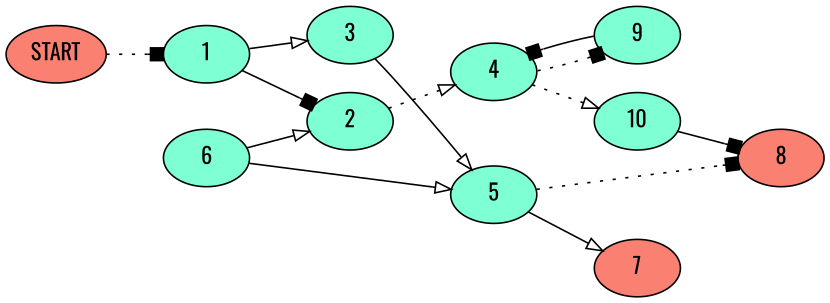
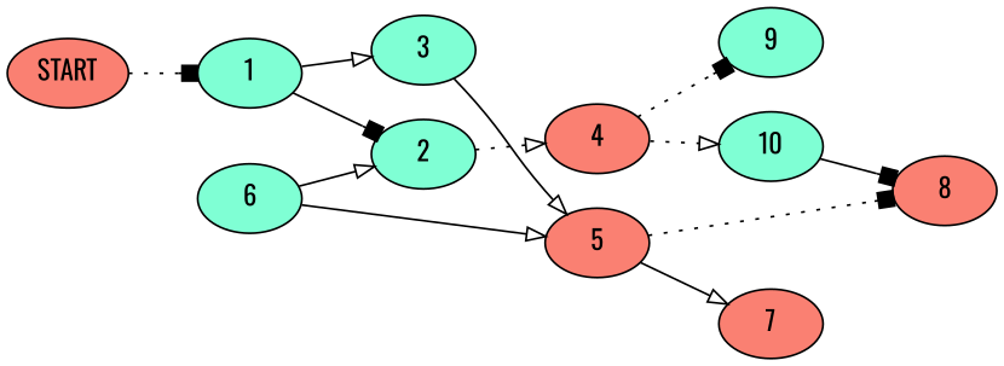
  digraph {
    fontname=Oswald
    rankdir=LR
    node [fillcolor=aquamarine fontname=Oswald style=filled]
    edge [arrowhead=onormal fontname=Oswald style=solid]
    n1 [fillcolor=salmon label=START]
    1
    2
    3
-   4
-   5
+   4 [fillcolor=salmon]
+   5 [fillcolor=salmon]
    9
    10
    7 [fillcolor=salmon]
    8 [fillcolor=salmon]
    6
    n1 -> 1 [arrowhead=box style=dotted]
    1 -> 2 [arrowhead=box]
    1 -> 3
    2 -> 4 [style=dotted]
    3 -> 5
    4 -> 9 [arrowhead=box style=dotted]
    4 -> 10 [style=dotted]
    5 -> 7
    5 -> 8 [arrowhead=box style=dotted]
-   9 -> 4 [arrowhead=box]
    10 -> 8 [arrowhead=box]
    6 -> 2
    6 -> 5
  }
